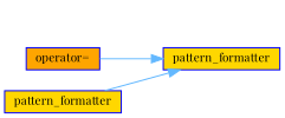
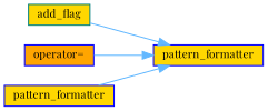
  digraph {
    rankdir=RL
    fontname="Playfair Display"
    node [color=blue fillcolor=gold fontname="Playfair Display" fontsize=10 shape=box style=filled]
    edge [color=steelblue1 dir=back fontname="Playfair Display" fontsize=10 labelfontname=Helvetica labelfontsize=10 style=solid]
    n1 [fontcolor=black height=0.2 label=pattern_formatter width=0.4]
+   n2 [color=teal height=0.2 label=add_flag width=0.4]
    n3 [fillcolor=orange height=0.2 label="operator=" width=0.4]
    n4 [height=0.2 label=pattern_formatter width=0.4]
+   n1 -> n2
    n1 -> n3
    n1 -> n4
  }
